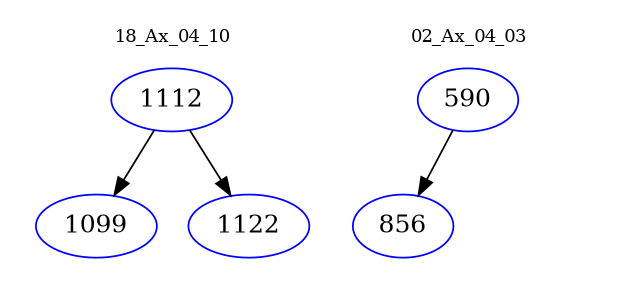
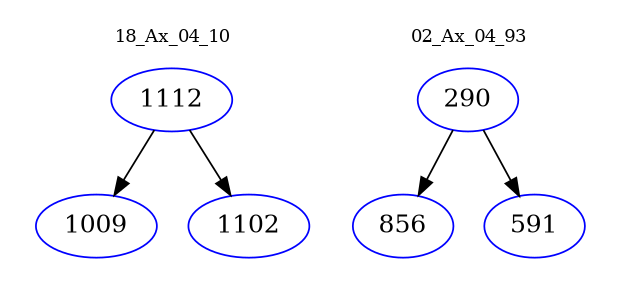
  digraph {
    node [color=blue]
    edge [color=black]
    n1 [label=1112]
-   n2 [label=1099]
-   n3 [label=1122]
-   n4 [label=590]
+   n2 [label=1009]
+   n3 [label=1102]
+   n4 [label=290]
    n5 [label=856]
+   n6 [label=591]
    subgraph cluster_1 {
      color=white
      fontsize=10
      label="18_Ax_04_10"
      n1
      n2
      n3
    }
    subgraph cluster_2 {
      color=white
      fontsize=10
-     label="02_Ax_04_03"
+     label="02_Ax_04_93"
      n4
      n5
+     n6
    }
    n1 -> n2
    n1 -> n3
    n4 -> n5
+   n4 -> n6
  }
